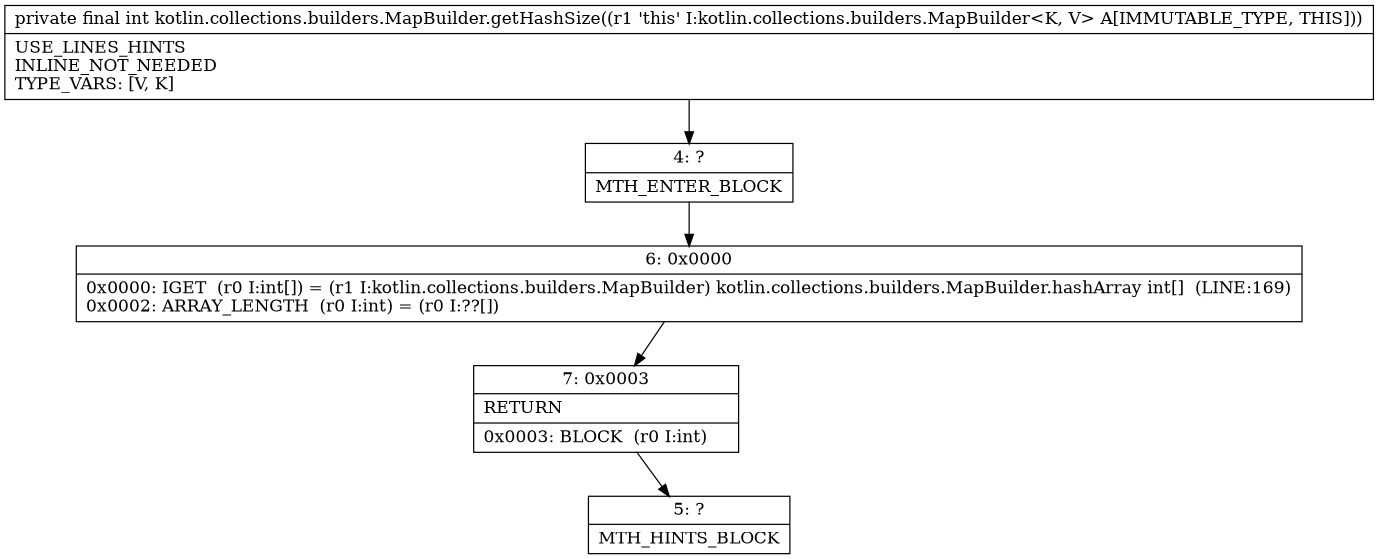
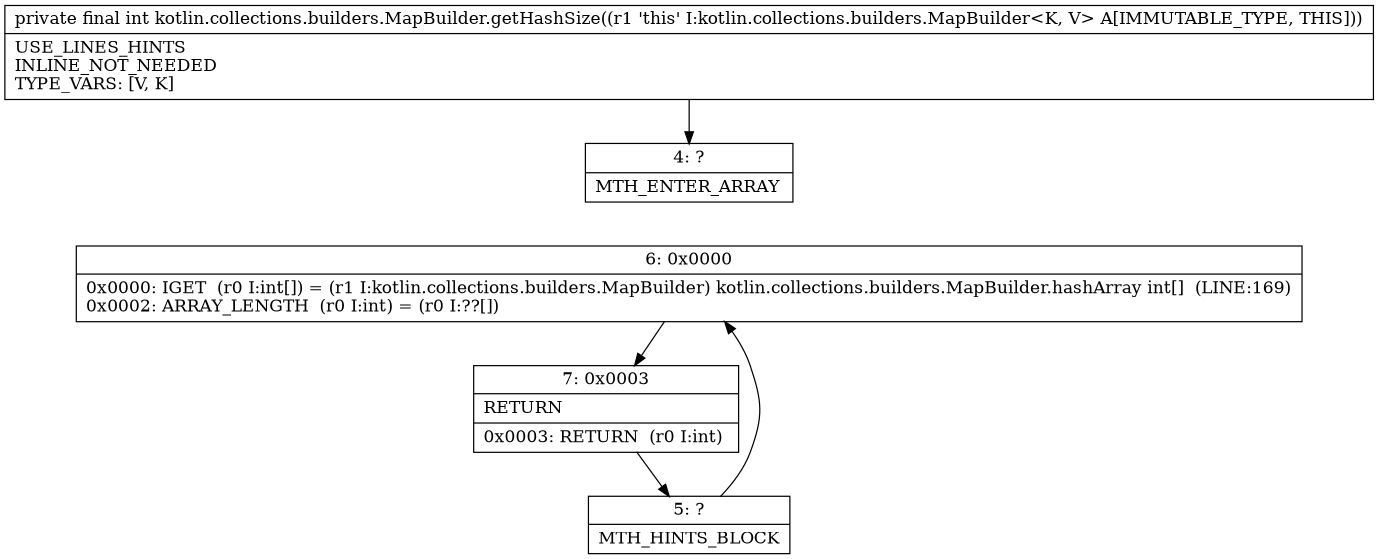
  digraph {
    node [shape=record]
-   n1 [label="{4\:\ ?|MTH_ENTER_BLOCK\l}"]
+   n1 [label="{4\:\ ?|MTH_ENTER_ARRAY\l}"]
    n2 [label="{6\:\ 0x0000|0x0000: IGET  (r0 I:int[]) = (r1 I:kotlin.collections.builders.MapBuilder) kotlin.collections.builders.MapBuilder.hashArray int[]  (LINE:169)\l0x0002: ARRAY_LENGTH  (r0 I:int) = (r0 I:??[]) \l}"]
-   n3 [label="{7\:\ 0x0003|RETURN\l|0x0003: BLOCK  (r0 I:int) \l}"]
+   n3 [label="{7\:\ 0x0003|RETURN\l|0x0003: RETURN  (r0 I:int) \l}"]
    n4 [label="{5\:\ ?|MTH_HINTS_BLOCK\l}"]
    n5 [label="{private final int kotlin.collections.builders.MapBuilder.getHashSize((r1 'this' I:kotlin.collections.builders.MapBuilder\<K, V\> A[IMMUTABLE_TYPE, THIS]))  | USE_LINES_HINTS\lINLINE_NOT_NEEDED\lTYPE_VARS: [V, K]\l}"]
-   n1 -> n2
+   n4 -> n2
    n2 -> n3
    n3 -> n4
    n5 -> n1
  }
